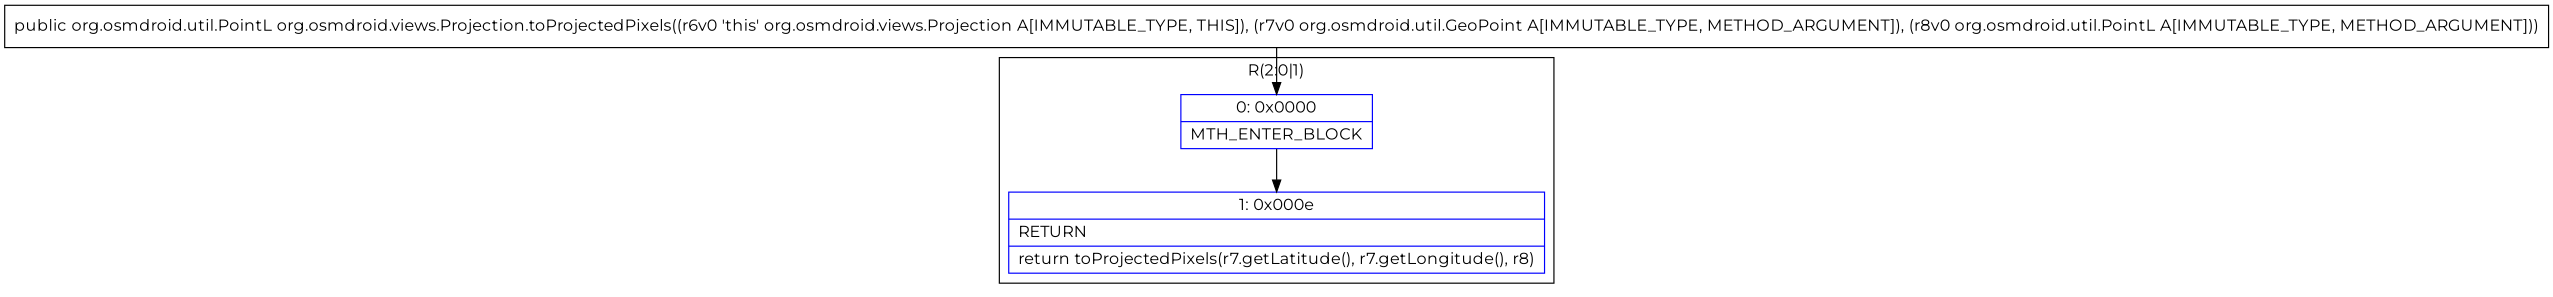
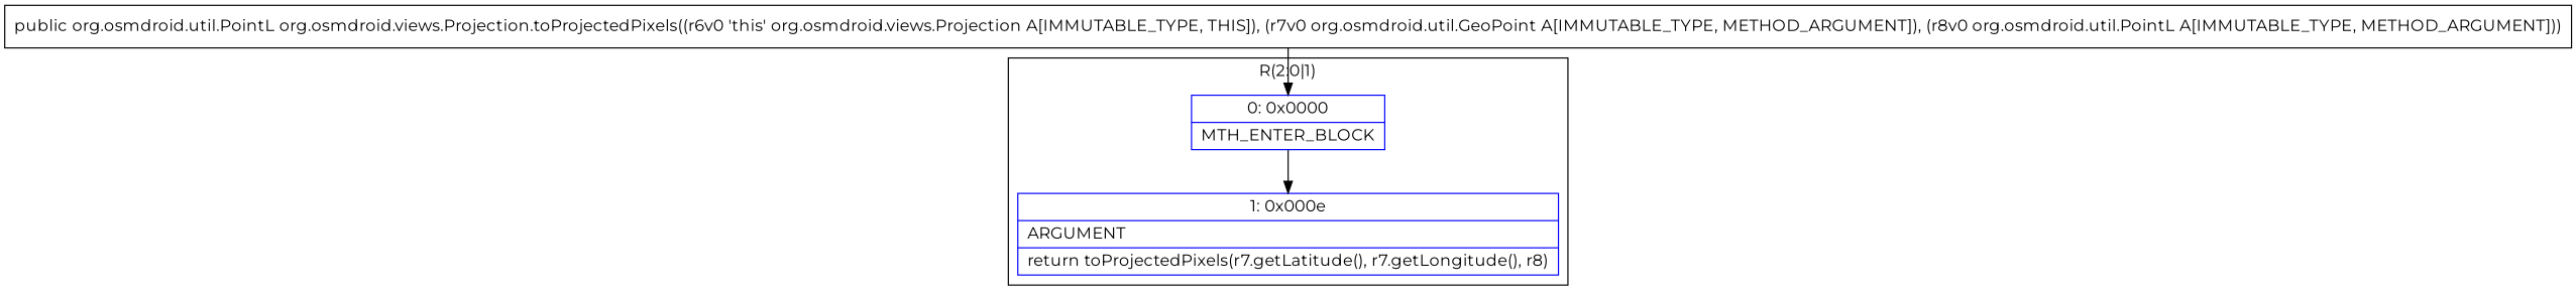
  digraph {
    fontname=Montserrat
    node [color=blue shape=record fontname=Montserrat]
    edge [fontname=Montserrat]
    n1 [label="{0\:\ 0x0000|MTH_ENTER_BLOCK\l}"]
-   n2 [label="{1\:\ 0x000e|RETURN\l|return toProjectedPixels(r7.getLatitude(), r7.getLongitude(), r8)\l}"]
+   n2 [label="{1\:\ 0x000e|ARGUMENT\l|return toProjectedPixels(r7.getLatitude(), r7.getLongitude(), r8)\l}"]
    n3 [label="{public org.osmdroid.util.PointL org.osmdroid.views.Projection.toProjectedPixels((r6v0 'this' org.osmdroid.views.Projection A[IMMUTABLE_TYPE, THIS]), (r7v0 org.osmdroid.util.GeoPoint A[IMMUTABLE_TYPE, METHOD_ARGUMENT]), (r8v0 org.osmdroid.util.PointL A[IMMUTABLE_TYPE, METHOD_ARGUMENT])) }" color=""]
    subgraph cluster_1 {
      label="R(2:0|1)"
      n1
      n2
    }
    n1 -> n2
    n3 -> n1
  }
